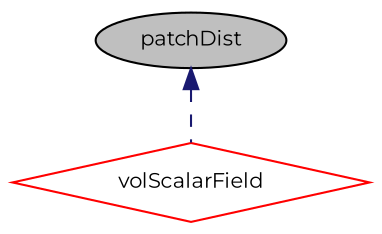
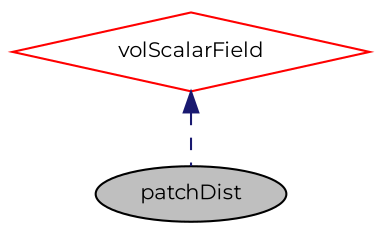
  digraph {
    fontname=Montserrat
    node [fontname=Montserrat fontsize=10]
    n1 [color=black fillcolor=grey75 fontcolor=black height=0.2 label=patchDist shape=ellipse style=filled width=0.4]
    n2 [color=red height=0.2 label=volScalarField shape=diamond width=0.4]
-   n1 -> n2 [color=midnightblue dir=back fontname=Montserrat fontsize=10 labelfontname=FreeSans labelfontsize=10 style=dashed]
+   n2 -> n1 [color=midnightblue dir=back fontname=Montserrat fontsize=10 labelfontname=FreeSans labelfontsize=10 style=dashed]
  }
